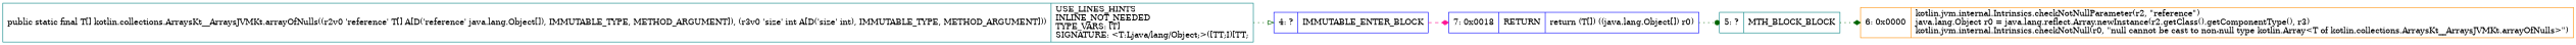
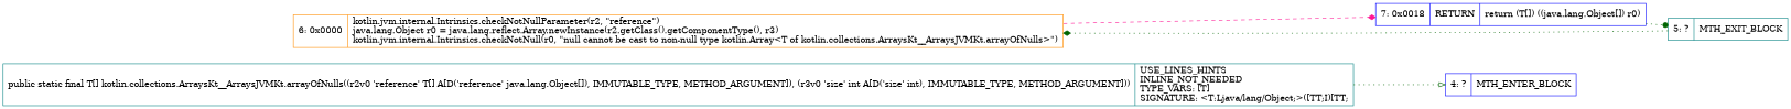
  digraph {
    rankdir=LR
    node [color=blue shape=record]
    edge [arrowhead=diamond color=darkgreen style=dotted]
-   n1 [label="{4\:\ ?|IMMUTABLE_ENTER_BLOCK\l}"]
+   n1 [label="{4\:\ ?|MTH_ENTER_BLOCK\l}"]
    n2 [color=darkorange label="{6\:\ 0x0000|kotlin.jvm.internal.Intrinsics.checkNotNullParameter(r2, \"reference\")\ljava.lang.Object r0 = java.lang.reflect.Array.newInstance(r2.getClass().getComponentType(), r3)\lkotlin.jvm.internal.Intrinsics.checkNotNull(r0, \"null cannot be cast to non\-null type kotlin.Array\<T of kotlin.collections.ArraysKt__ArraysJVMKt.arrayOfNulls\>\")\l}"]
    n3 [label="{7\:\ 0x0018|RETURN\l|return (T[]) ((java.lang.Object[]) r0)\l}"]
-   n4 [color=teal label="{5\:\ ?|MTH_BLOCK_BLOCK\l}"]
+   n4 [color=teal label="{5\:\ ?|MTH_EXIT_BLOCK\l}"]
    n5 [color=teal label="{public static final T[] kotlin.collections.ArraysKt__ArraysJVMKt.arrayOfNulls((r2v0 'reference' T[] A[D('reference' java.lang.Object[]), IMMUTABLE_TYPE, METHOD_ARGUMENT]), (r3v0 'size' int A[D('size' int), IMMUTABLE_TYPE, METHOD_ARGUMENT]))  | USE_LINES_HINTS\lINLINE_NOT_NEEDED\lTYPE_VARS: [T]\lSIGNATURE: \<T:Ljava\/lang\/Object;\>([TT;I)[TT;\l}"]
-   n1 -> n3 [color=deeppink style=dashed]
+   n2 -> n3 [color=deeppink style=dashed]
    n3 -> n4 [arrowhead=dot]
    n4 -> n2
    n5 -> n1 [arrowhead=onormal]
  }
